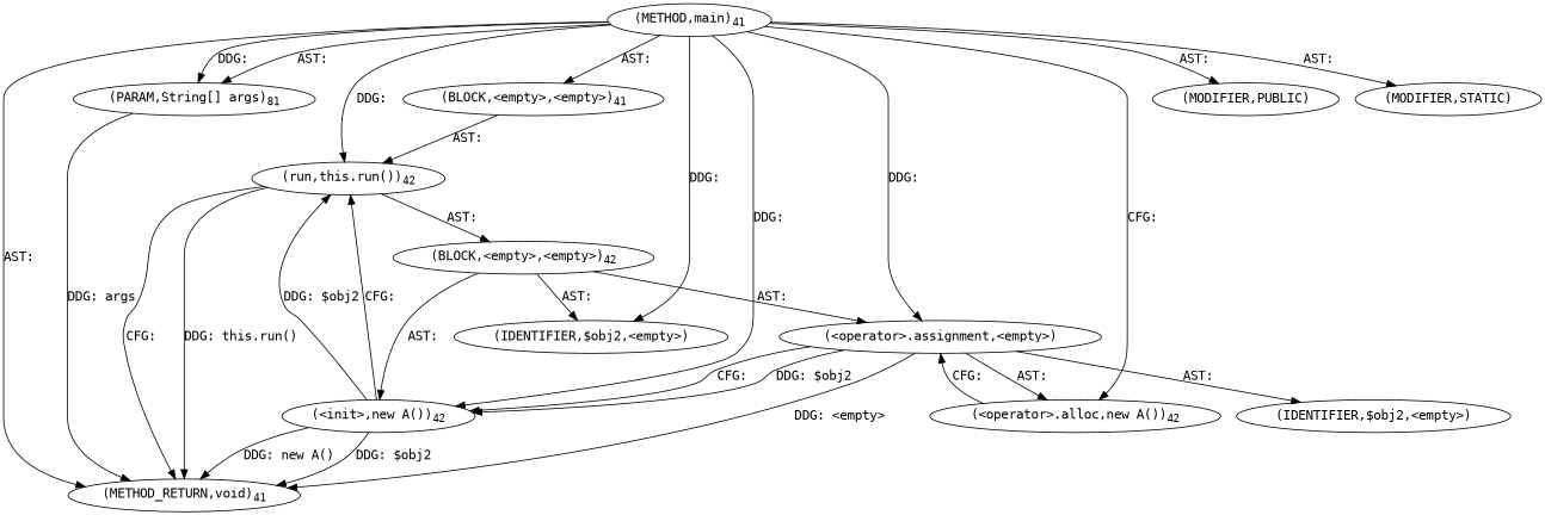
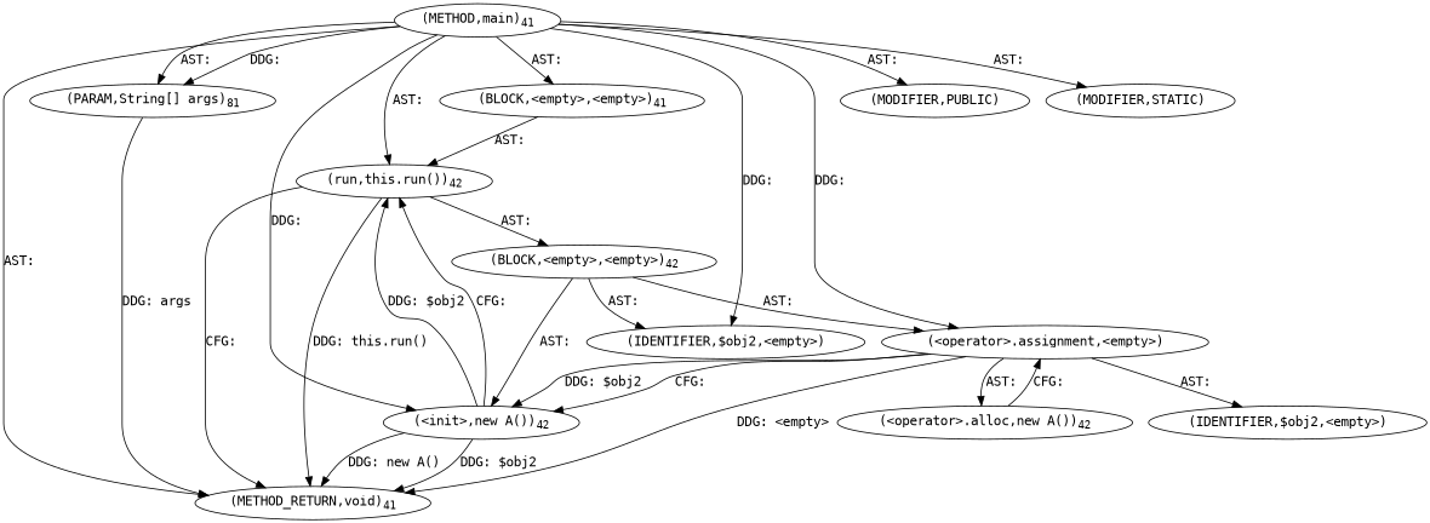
  digraph {
    fontname="DejaVu Sans Mono"
    node [fontname="DejaVu Sans Mono"]
    edge [fontname="DejaVu Sans Mono"]
    n1 [label=<(METHOD,main)<SUB>41</SUB>>]
    n2 [label=<(PARAM,String[] args)<SUB>81</SUB>>]
    n3 [label=<(BLOCK,&lt;empty&gt;,&lt;empty&gt;)<SUB>41</SUB>>]
    n4 [label=<(run,this.run())<SUB>42</SUB>>]
    n5 [label=<(&lt;operator&gt;.assignment,&lt;empty&gt;)>]
    n6 [label=<(&lt;operator&gt;.alloc,new A())<SUB>42</SUB>>]
    n7 [label=<(&lt;init&gt;,new A())<SUB>42</SUB>>]
    n8 [label=<(IDENTIFIER,$obj2,&lt;empty&gt;)>]
    n9 [label=<(MODIFIER,PUBLIC)>]
    n10 [label=<(MODIFIER,STATIC)>]
    n11 [label=<(METHOD_RETURN,void)<SUB>41</SUB>>]
    n12 [label=<(BLOCK,&lt;empty&gt;,&lt;empty&gt;)<SUB>42</SUB>>]
    n13 [label=<(IDENTIFIER,$obj2,&lt;empty&gt;)>]
    n1 -> n2 [label="AST: "]
    n1 -> n2 [label="DDG: "]
    n1 -> n3 [label="AST: "]
-   n1 -> n4 [label="DDG: "]
+   n1 -> n4 [label="AST: "]
    n1 -> n5 [label="DDG: "]
-   n1 -> n6 [label="CFG: "]
    n1 -> n7 [label="DDG: "]
    n1 -> n8 [label="DDG: "]
    n1 -> n9 [label="AST: "]
    n1 -> n10 [label="AST: "]
    n1 -> n11 [label="AST: "]
    n2 -> n11 [label="DDG: args"]
    n3 -> n4 [label="AST: "]
    n4 -> n11 [label="CFG: "]
    n4 -> n11 [label="DDG: this.run()"]
    n4 -> n12 [label="AST: "]
    n5 -> n6 [label="AST: "]
    n5 -> n7 [label="CFG: "]
    n5 -> n7 [label="DDG: $obj2"]
    n5 -> n11 [label="DDG: &lt;empty&gt;"]
    n5 -> n13 [label="AST: "]
    n6 -> n5 [label="CFG: "]
    n7 -> n4 [label="CFG: "]
    n7 -> n4 [label="DDG: $obj2"]
    n7 -> n11 [label="DDG: $obj2"]
    n7 -> n11 [label="DDG: new A()"]
    n12 -> n5 [label="AST: "]
    n12 -> n7 [label="AST: "]
    n12 -> n8 [label="AST: "]
  }
